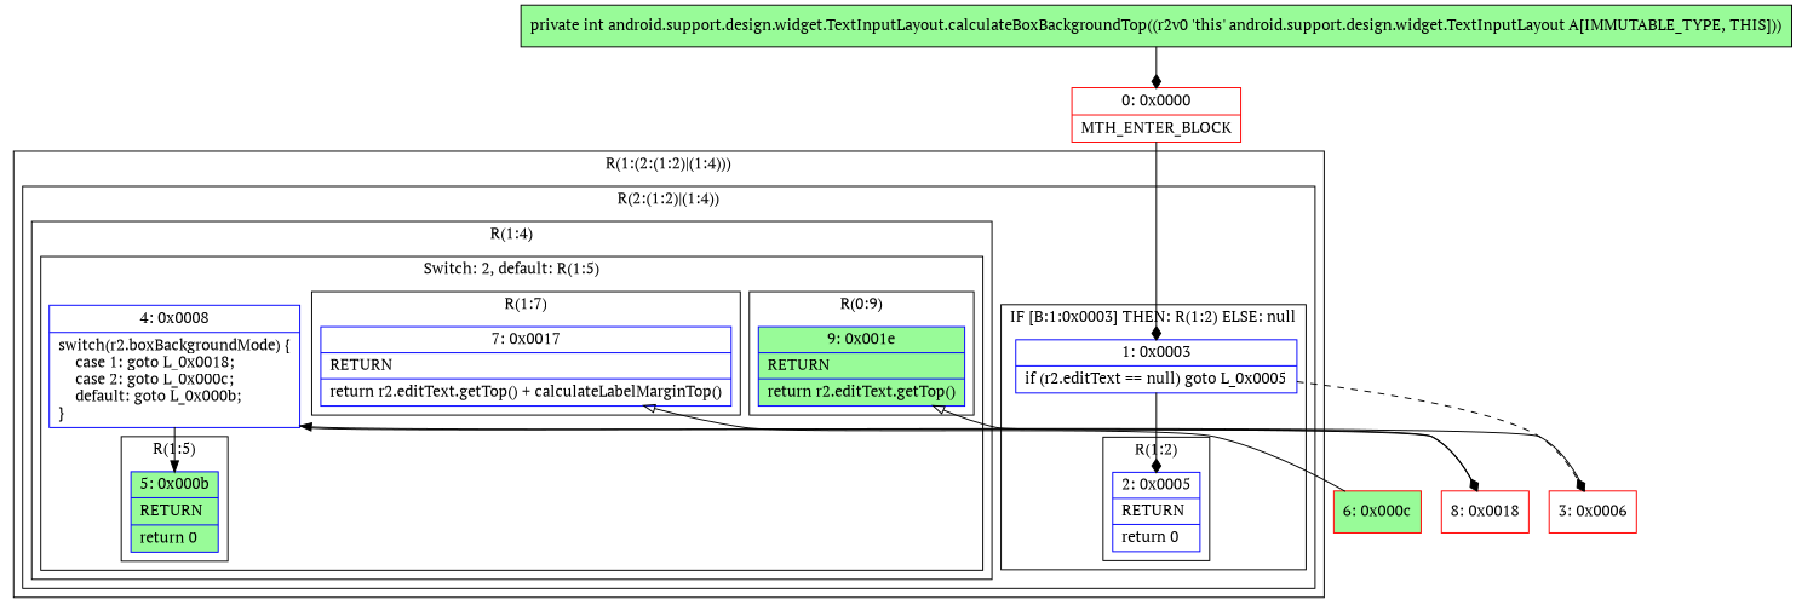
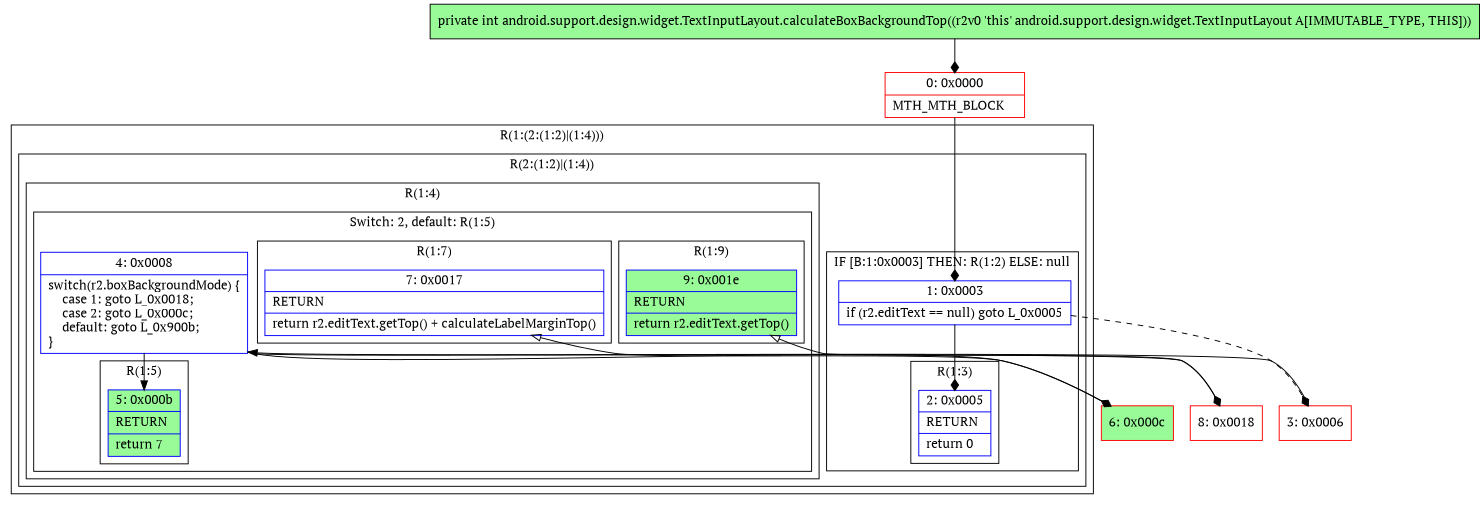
  digraph {
    fontname="PT Serif"
    node [color=blue fillcolor=white fontname="PT Serif" shape=record style=filled]
    edge [arrowhead=diamond fontname="PT Serif"]
    n1 [label="{2\:\ 0x0005|RETURN\l|return 0\l}"]
    n2 [label="{1\:\ 0x0003|if (r2.editText == null) goto L_0x0005\l}"]
    n3 [fillcolor=palegreen label="{9\:\ 0x001e|RETURN\l|return r2.editText.getTop()\l}"]
    n4 [label="{7\:\ 0x0017|RETURN\l|return r2.editText.getTop() + calculateLabelMarginTop()\l}"]
-   n5 [fillcolor=palegreen label="{5\:\ 0x000b|RETURN\l|return 0\l}"]
-   n6 [label="{4\:\ 0x0008|switch(r2.boxBackgroundMode) \{\l    case 1: goto L_0x0018;\l    case 2: goto L_0x000c;\l    default: goto L_0x000b;\l\}\l}"]
+   n5 [fillcolor=palegreen label="{5\:\ 0x000b|RETURN\l|return 7\l}"]
+   n6 [label="{4\:\ 0x0008|switch(r2.boxBackgroundMode) \{\l    case 1: goto L_0x0018;\l    case 2: goto L_0x000c;\l    default: goto L_0x900b;\l\}\l}"]
    n7 [color=red label="{3\:\ 0x0006}"]
    n8 [color=red fillcolor=palegreen label="{6\:\ 0x000c}"]
    n9 [color=red label="{8\:\ 0x0018}"]
-   n10 [color=red label="{0\:\ 0x0000|MTH_ENTER_BLOCK\l}"]
+   n10 [color=red label="{0\:\ 0x0000|MTH_MTH_BLOCK\l}"]
    n11 [fillcolor=palegreen label="{private int android.support.design.widget.TextInputLayout.calculateBoxBackgroundTop((r2v0 'this' android.support.design.widget.TextInputLayout A[IMMUTABLE_TYPE, THIS])) }" color=""]
    subgraph cluster_1 {
      label="R(1:(2:(1:2)|(1:4)))"
      subgraph cluster_2 {
        label="R(2:(1:2)|(1:4))"
        subgraph cluster_3 {
          label="IF [B:1:0x0003] THEN: R(1:2) ELSE: null"
          n2
          subgraph cluster_4 {
-           label="R(1:2)"
+           label="R(1:3)"
            n1
          }
        }
        subgraph cluster_5 {
          label="R(1:4)"
          subgraph cluster_6 {
            label="Switch: 2, default: R(1:5)"
            n6
            subgraph cluster_7 {
-             label="R(0:9)"
+             label="R(1:9)"
              n3
            }
            subgraph cluster_8 {
              label="R(1:7)"
              n4
            }
            subgraph cluster_9 {
              label="R(1:5)"
              n5
            }
          }
        }
      }
    }
    n2 -> n1
    n2 -> n7 [style=dashed]
    n6 -> n5 [arrowhead=normal]
+   n6 -> n8
    n6 -> n9
    n7 -> n6 [arrowhead=normal]
    n8 -> n4 [arrowhead=onormal]
    n9 -> n3 [arrowhead=onormal]
    n10 -> n2
    n11 -> n10
  }
